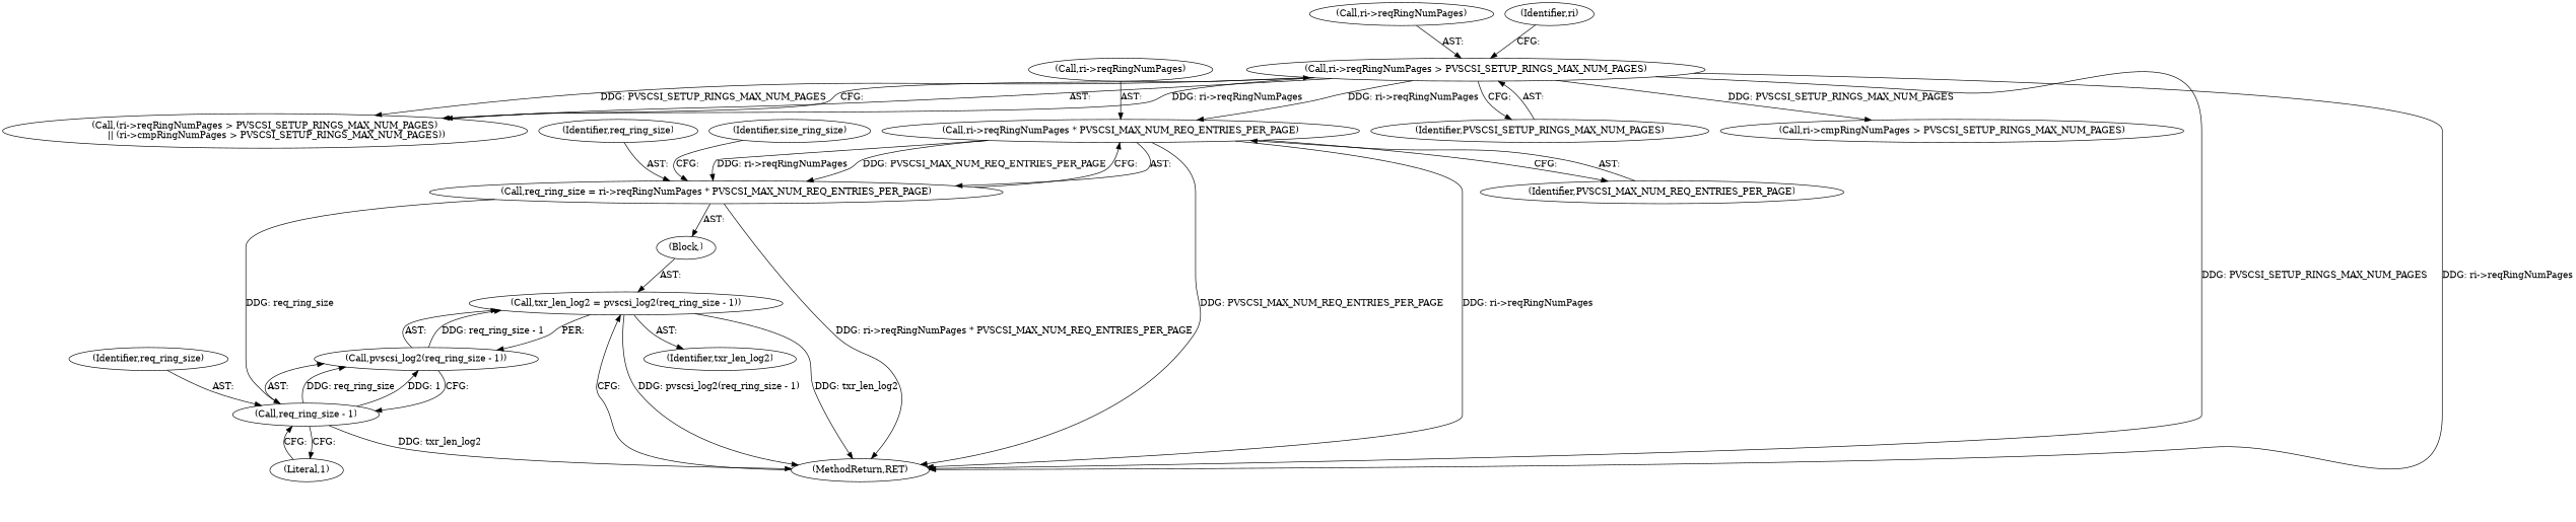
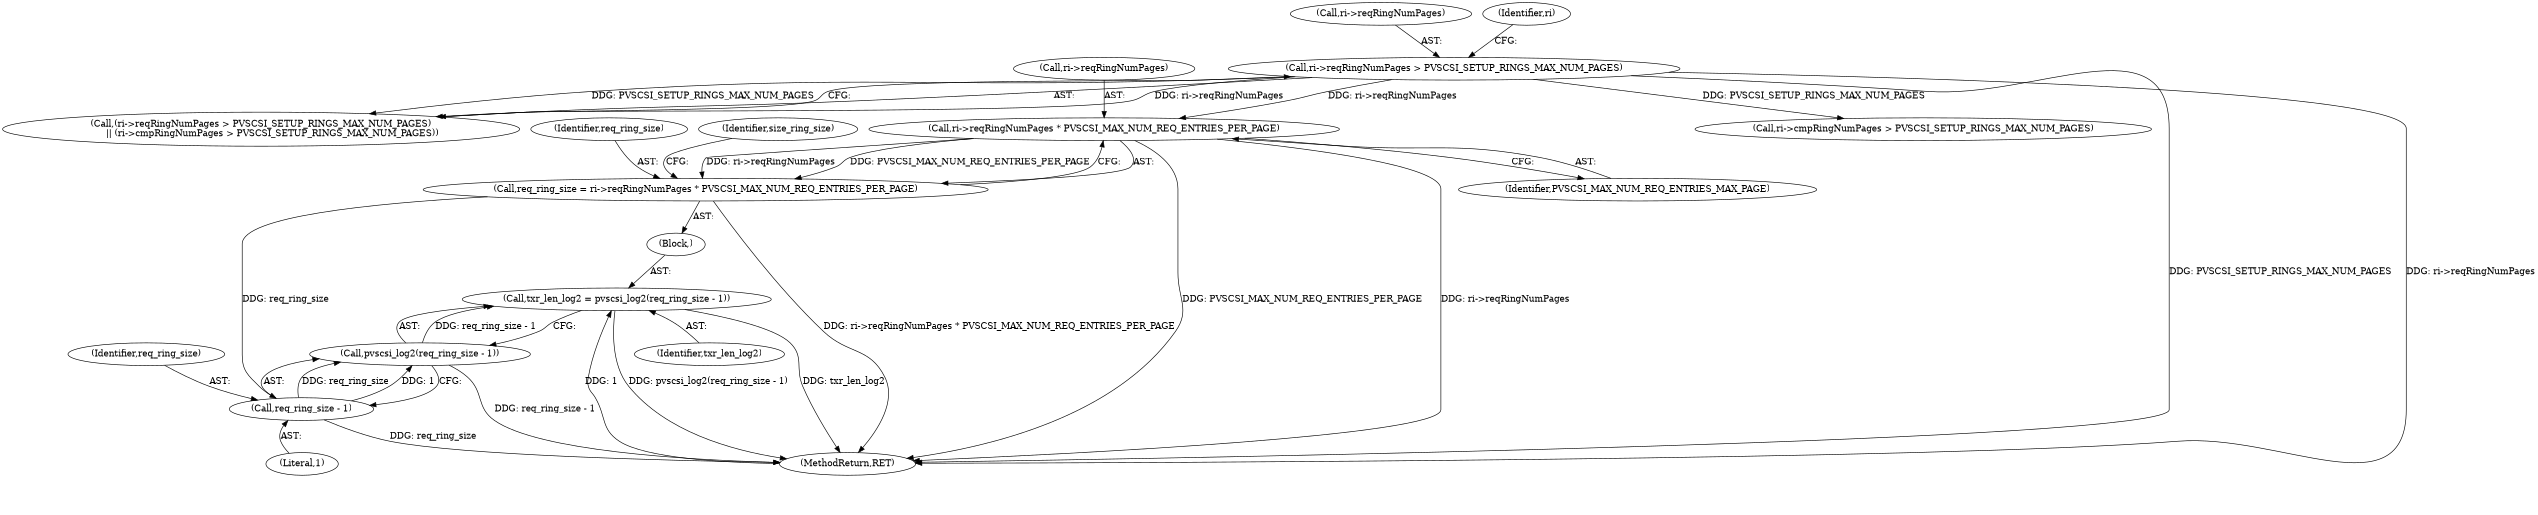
  digraph {
    n1 [label="(Call,ri->reqRingNumPages * PVSCSI_MAX_NUM_REQ_ENTRIES_PER_PAGE)"]
    n2 [label="(Call,req_ring_size = ri->reqRingNumPages * PVSCSI_MAX_NUM_REQ_ENTRIES_PER_PAGE)"]
-   n3 [label="(Identifier,PVSCSI_MAX_NUM_REQ_ENTRIES_PER_PAGE)"]
+   n3 [label="(Identifier,PVSCSI_MAX_NUM_REQ_ENTRIES_MAX_PAGE)"]
    n4 [label="(MethodReturn,RET)"]
    n5 [label="(Call,req_ring_size - 1)"]
    n6 [label="(Block,)"]
    n7 [label="(Call,txr_len_log2 = pvscsi_log2(req_ring_size - 1))"]
    n8 [label="(Call,ri->reqRingNumPages > PVSCSI_SETUP_RINGS_MAX_NUM_PAGES)"]
    n9 [label="(Call,(ri->reqRingNumPages > PVSCSI_SETUP_RINGS_MAX_NUM_PAGES)\n        || (ri->cmpRingNumPages > PVSCSI_SETUP_RINGS_MAX_NUM_PAGES))"]
-   n10 [label="(Identifier,PVSCSI_SETUP_RINGS_MAX_NUM_PAGES)"]
    n11 [label="(Call,ri->cmpRingNumPages > PVSCSI_SETUP_RINGS_MAX_NUM_PAGES)"]
    n12 [label="(Call,pvscsi_log2(req_ring_size - 1))"]
    n13 [label="(Literal,1)"]
    n14 [label="(Call,ri->reqRingNumPages)"]
    n15 [label="(Call,ri->reqRingNumPages)"]
    n16 [label="(Identifier,req_ring_size)"]
    n17 [label="(Identifier,req_ring_size)"]
    n18 [label="(Identifier,txr_len_log2)"]
    n19 [label="(Identifier,size_ring_size)"]
    n20 [label="(Identifier,ri)"]
    n1 -> n2 [label="AST: "]
    n1 -> n2 [label="DDG: ri->reqRingNumPages"]
    n1 -> n2 [label="DDG: PVSCSI_MAX_NUM_REQ_ENTRIES_PER_PAGE"]
    n1 -> n3 [label="CFG: "]
    n1 -> n4 [label="DDG: PVSCSI_MAX_NUM_REQ_ENTRIES_PER_PAGE"]
    n1 -> n4 [label="DDG: ri->reqRingNumPages"]
    n2 -> n1 [label="CFG: "]
    n2 -> n4 [label="DDG: ri->reqRingNumPages * PVSCSI_MAX_NUM_REQ_ENTRIES_PER_PAGE"]
    n2 -> n5 [label="DDG: req_ring_size"]
    n2 -> n6 [label="AST: "]
    n3 -> n1 [label="AST: "]
-   n4 -> n7 [label="CFG: "]
-   n5 -> n4 [label="DDG: txr_len_log2"]
+   n4 -> n7 [label="DDG: 1"]
+   n5 -> n4 [label="DDG: req_ring_size"]
    n5 -> n12 [label="AST: "]
    n5 -> n12 [label="DDG: req_ring_size"]
    n5 -> n12 [label="DDG: 1"]
-   n5 -> n13 [label="CFG: "]
    n6 -> n7 [label="AST: "]
    n7 -> n4 [label="DDG: pvscsi_log2(req_ring_size - 1)"]
    n7 -> n4 [label="DDG: txr_len_log2"]
-   n7 -> n12 [label="PER: "]
+   n7 -> n12 [label="CFG: "]
    n8 -> n1 [label="DDG: ri->reqRingNumPages"]
    n8 -> n4 [label="DDG: ri->reqRingNumPages"]
    n8 -> n4 [label="DDG: PVSCSI_SETUP_RINGS_MAX_NUM_PAGES"]
    n8 -> n9 [label="AST: "]
    n8 -> n9 [label="DDG: ri->reqRingNumPages"]
    n8 -> n9 [label="DDG: PVSCSI_SETUP_RINGS_MAX_NUM_PAGES"]
-   n8 -> n10 [label="CFG: "]
    n8 -> n11 [label="DDG: PVSCSI_SETUP_RINGS_MAX_NUM_PAGES"]
    n9 -> n8 [label="CFG: "]
-   n10 -> n8 [label="AST: "]
+   n12 -> n4 [label="DDG: req_ring_size - 1"]
    n12 -> n5 [label="CFG: "]
    n12 -> n7 [label="AST: "]
    n12 -> n7 [label="DDG: req_ring_size - 1"]
-   n13 -> n5 [label="CFG: "]
+   n13 -> n5 [label="AST: "]
    n14 -> n8 [label="AST: "]
    n15 -> n1 [label="AST: "]
    n16 -> n2 [label="AST: "]
    n17 -> n5 [label="AST: "]
-   n7 -> n18 [label="AST: "]
+   n18 -> n7 [label="AST: "]
    n19 -> n2 [label="CFG: "]
    n20 -> n8 [label="CFG: "]
  }
